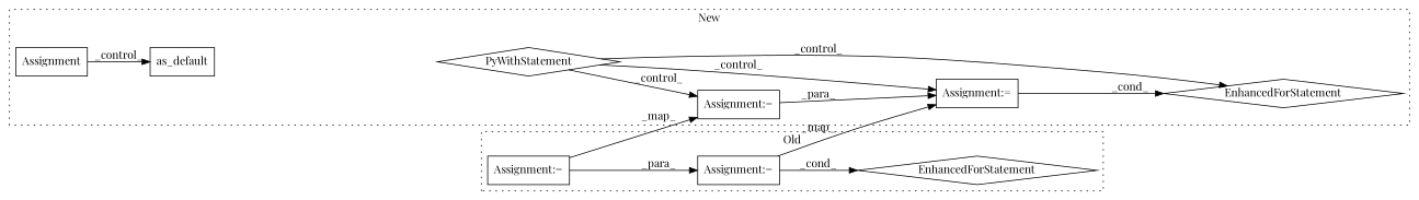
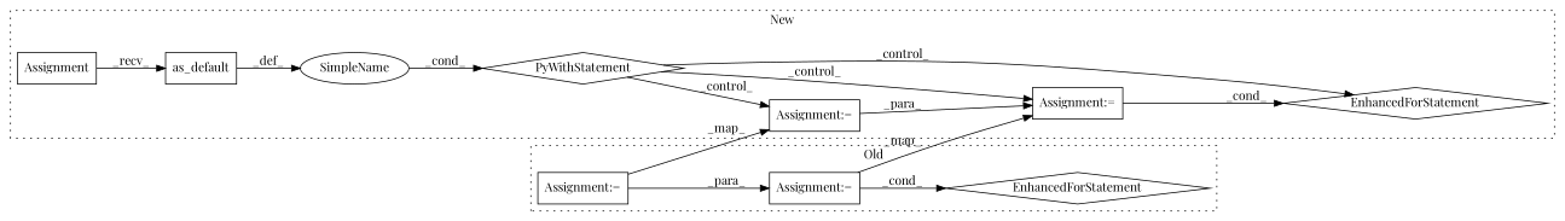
  digraph {
    fontname="Playfair Display"
    rankdir=LR
    node [a=7 fontname="Playfair Display" l="53,2" s="8924,9000" shape=box]
    edge [fontname="Playfair Display"]
    n1 [a=70 label=EnhancedForStatement shape=diamond]
    n2 [l=1 label="Assignment:=" s=8833]
    n3 [label="Assignment:="]
    n4 [a=32 l=12 label=as_default s=8774]
    n5 [a=104 l="10,2" label=PyWithStatement s="8743,8786" shape=diamond]
    n6 [a=70 l="57,2" label=EnhancedForStatement s="8906,8986" shape=diamond]
+   n7 [a=42 label=SimpleName shape=ellipse l="" s=""]
    n8 [l=1 label="Assignment:=" s=8811]
    n9 [a=22 l=20 label=Assignment s=8753]
    n10 [l="57,2" label="Assignment:=" s="8906,8986"]
    subgraph cluster_1 {
      label=Old
      style=dotted
      n1
      n2
      n3
    }
    subgraph cluster_2 {
      label=New
      style=dotted
      n4
      n5
      n6
+     n7
      n8
      n9
      n10
    }
    n2 -> n3 [label=_para_]
    n2 -> n8 [label=_map_]
    n3 -> n1 [label=_cond_]
    n3 -> n10 [label=_map_]
+   n4 -> n7 [label=_def_]
    n5 -> n6 [label=_control_]
    n5 -> n8 [label=_control_]
    n5 -> n10 [label=_control_]
+   n7 -> n5 [label=_cond_]
    n8 -> n10 [label=_para_]
-   n9 -> n4 [label=_control_]
+   n9 -> n4 [label=_recv_]
    n10 -> n6 [label=_cond_]
  }
